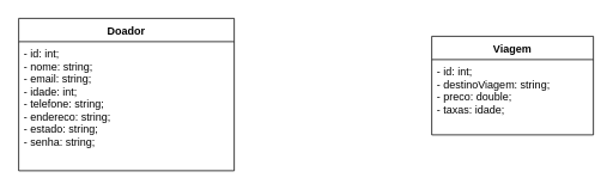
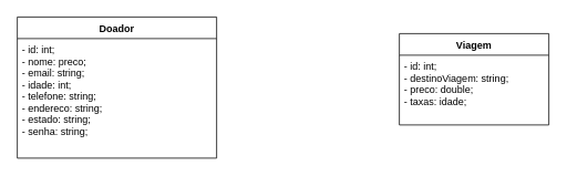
  <mxCell id="0" />
  <mxCell id="1" parent="0" />
  <mxCell id="2" value="Doador" style="swimlane;fontStyle=1;align=center;verticalAlign=top;childLayout=stackLayout;horizontal=1;startSize=26;horizontalStack=0;resizeParent=1;resizeParentMax=0;resizeLast=0;collapsible=1;marginBottom=0;" parent="1" vertex="1"><mxGeometry x="20" y="20" width="240" height="170" as="geometry" /></mxCell>
- <mxCell id="3" value="- id: int;&#10;- nome: string;&#10;- email: string;&#10;- idade: int;&#10;- telefone: string;&#10;- endereco: string;&#10;- estado: string;&#10;- senha: string;&#10;" style="text;strokeColor=none;fillColor=none;align=left;verticalAlign=top;spacingLeft=4;spacingRight=4;overflow=hidden;rotatable=0;points=[[0,0.5],[1,0.5]];portConstraint=eastwest;" parent="2" vertex="1"><mxGeometry y="26" width="240" height="144" as="geometry" /></mxCell>
+ <mxCell id="3" value="- id: int;&#10;- nome: preco;&#10;- email: string;&#10;- idade: int;&#10;- telefone: string;&#10;- endereco: string;&#10;- estado: string;&#10;- senha: string;&#10;" style="text;strokeColor=none;fillColor=none;align=left;verticalAlign=top;spacingLeft=4;spacingRight=4;overflow=hidden;rotatable=0;points=[[0,0.5],[1,0.5]];portConstraint=eastwest;" parent="2" vertex="1"><mxGeometry y="26" width="240" height="144" as="geometry" /></mxCell>
  <mxCell id="4" value="Viagem" style="swimlane;fontStyle=1;align=center;verticalAlign=top;childLayout=stackLayout;horizontal=1;startSize=26;horizontalStack=0;resizeParent=1;resizeParentMax=0;resizeLast=0;collapsible=1;marginBottom=0;" parent="1" vertex="1"><mxGeometry x="480" y="40" width="180" height="110" as="geometry" /></mxCell>
  <mxCell id="5" value="- id: int;&#10;- destinoViagem: string;&#10;- preco: double;&#10;- taxas: idade;     " style="text;strokeColor=none;fillColor=none;align=left;verticalAlign=top;spacingLeft=4;spacingRight=4;overflow=hidden;rotatable=0;points=[[0,0.5],[1,0.5]];portConstraint=eastwest;" parent="4" vertex="1"><mxGeometry y="26" width="180" height="84" as="geometry" /></mxCell>
